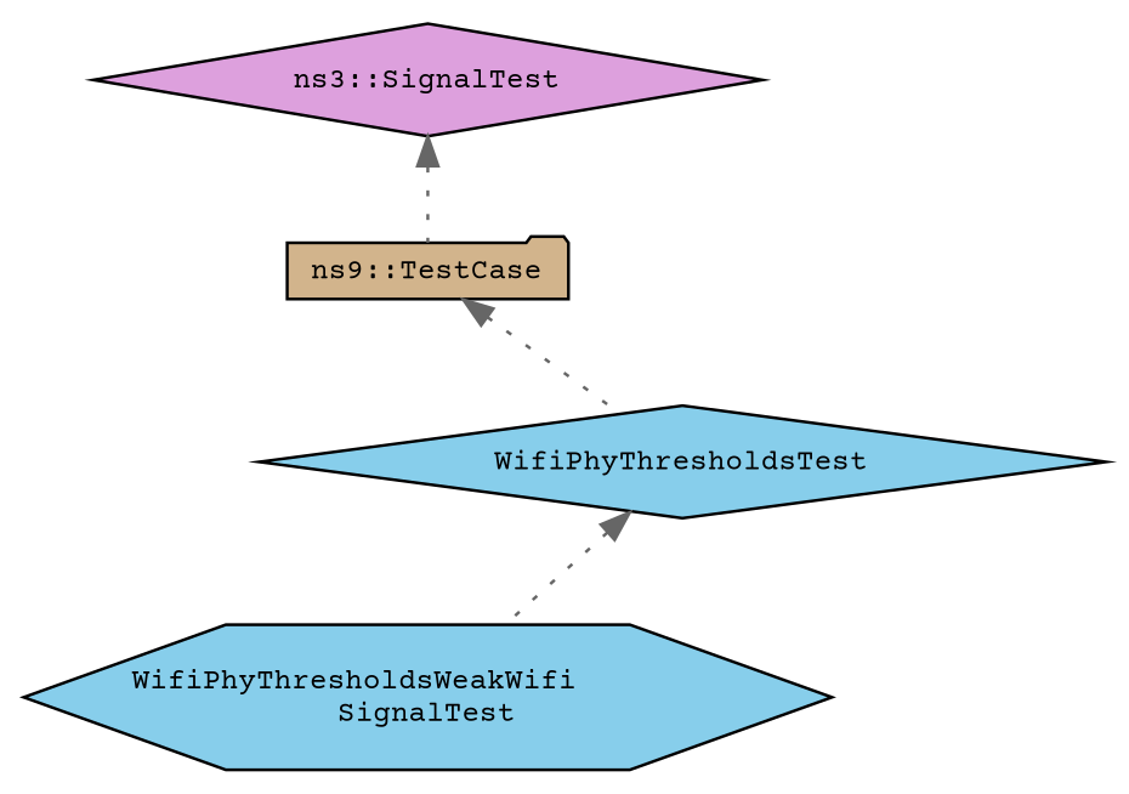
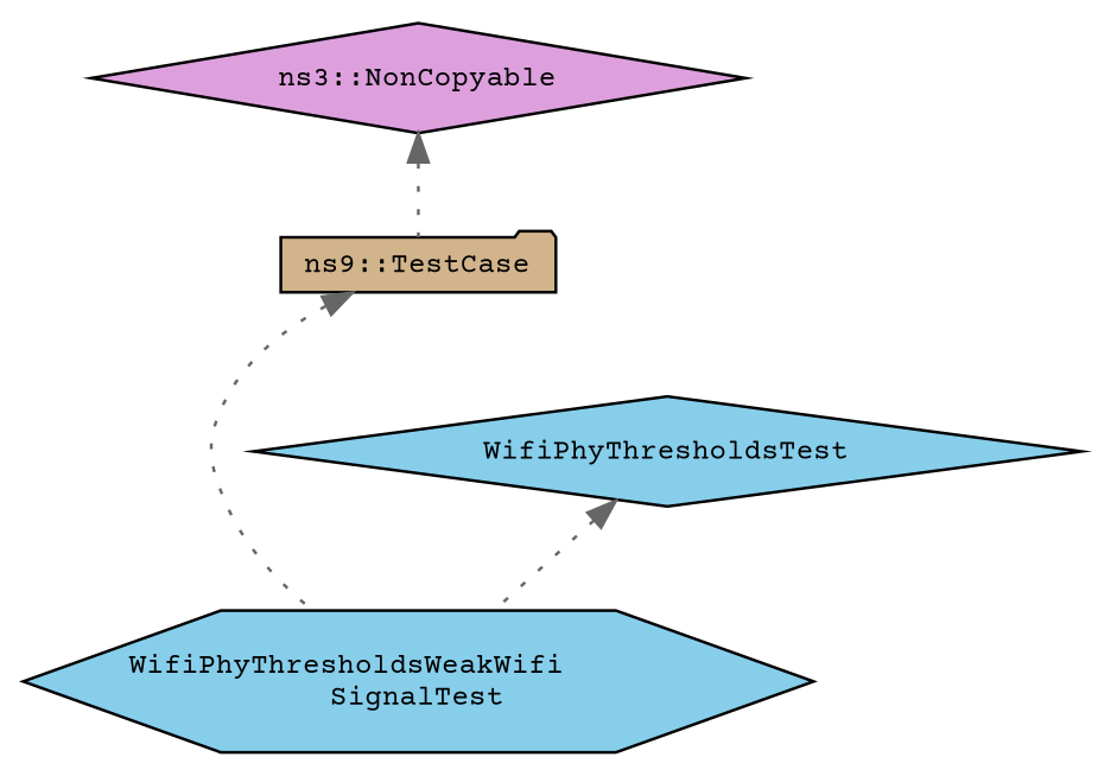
  digraph {
    fontname="Courier Prime"
    node [color=black fillcolor=skyblue fontname="Courier Prime" fontsize=10 shape=diamond style=filled]
    edge [color=gray40 dir=back fontname="Courier Prime" fontsize=10 labelfontname=Helvetica labelfontsize=10 style=dotted]
    n1 [fontcolor=black height=0.2 label="WifiPhyThresholdsWeakWifi\lSignalTest" shape=hexagon width=0.4]
    n2 [height=0.2 label=WifiPhyThresholdsTest width=0.4]
    n3 [fillcolor=tan height=0.2 label="ns9::TestCase" shape=folder width=0.4]
-   n4 [fillcolor=plum height=0.2 label="ns3::SignalTest" width=0.4]
+   n4 [fillcolor=plum height=0.2 label="ns3::NonCopyable" width=0.4]
    n2 -> n1
-   n3 -> n2
+   n3 -> n1
    n4 -> n3
  }
